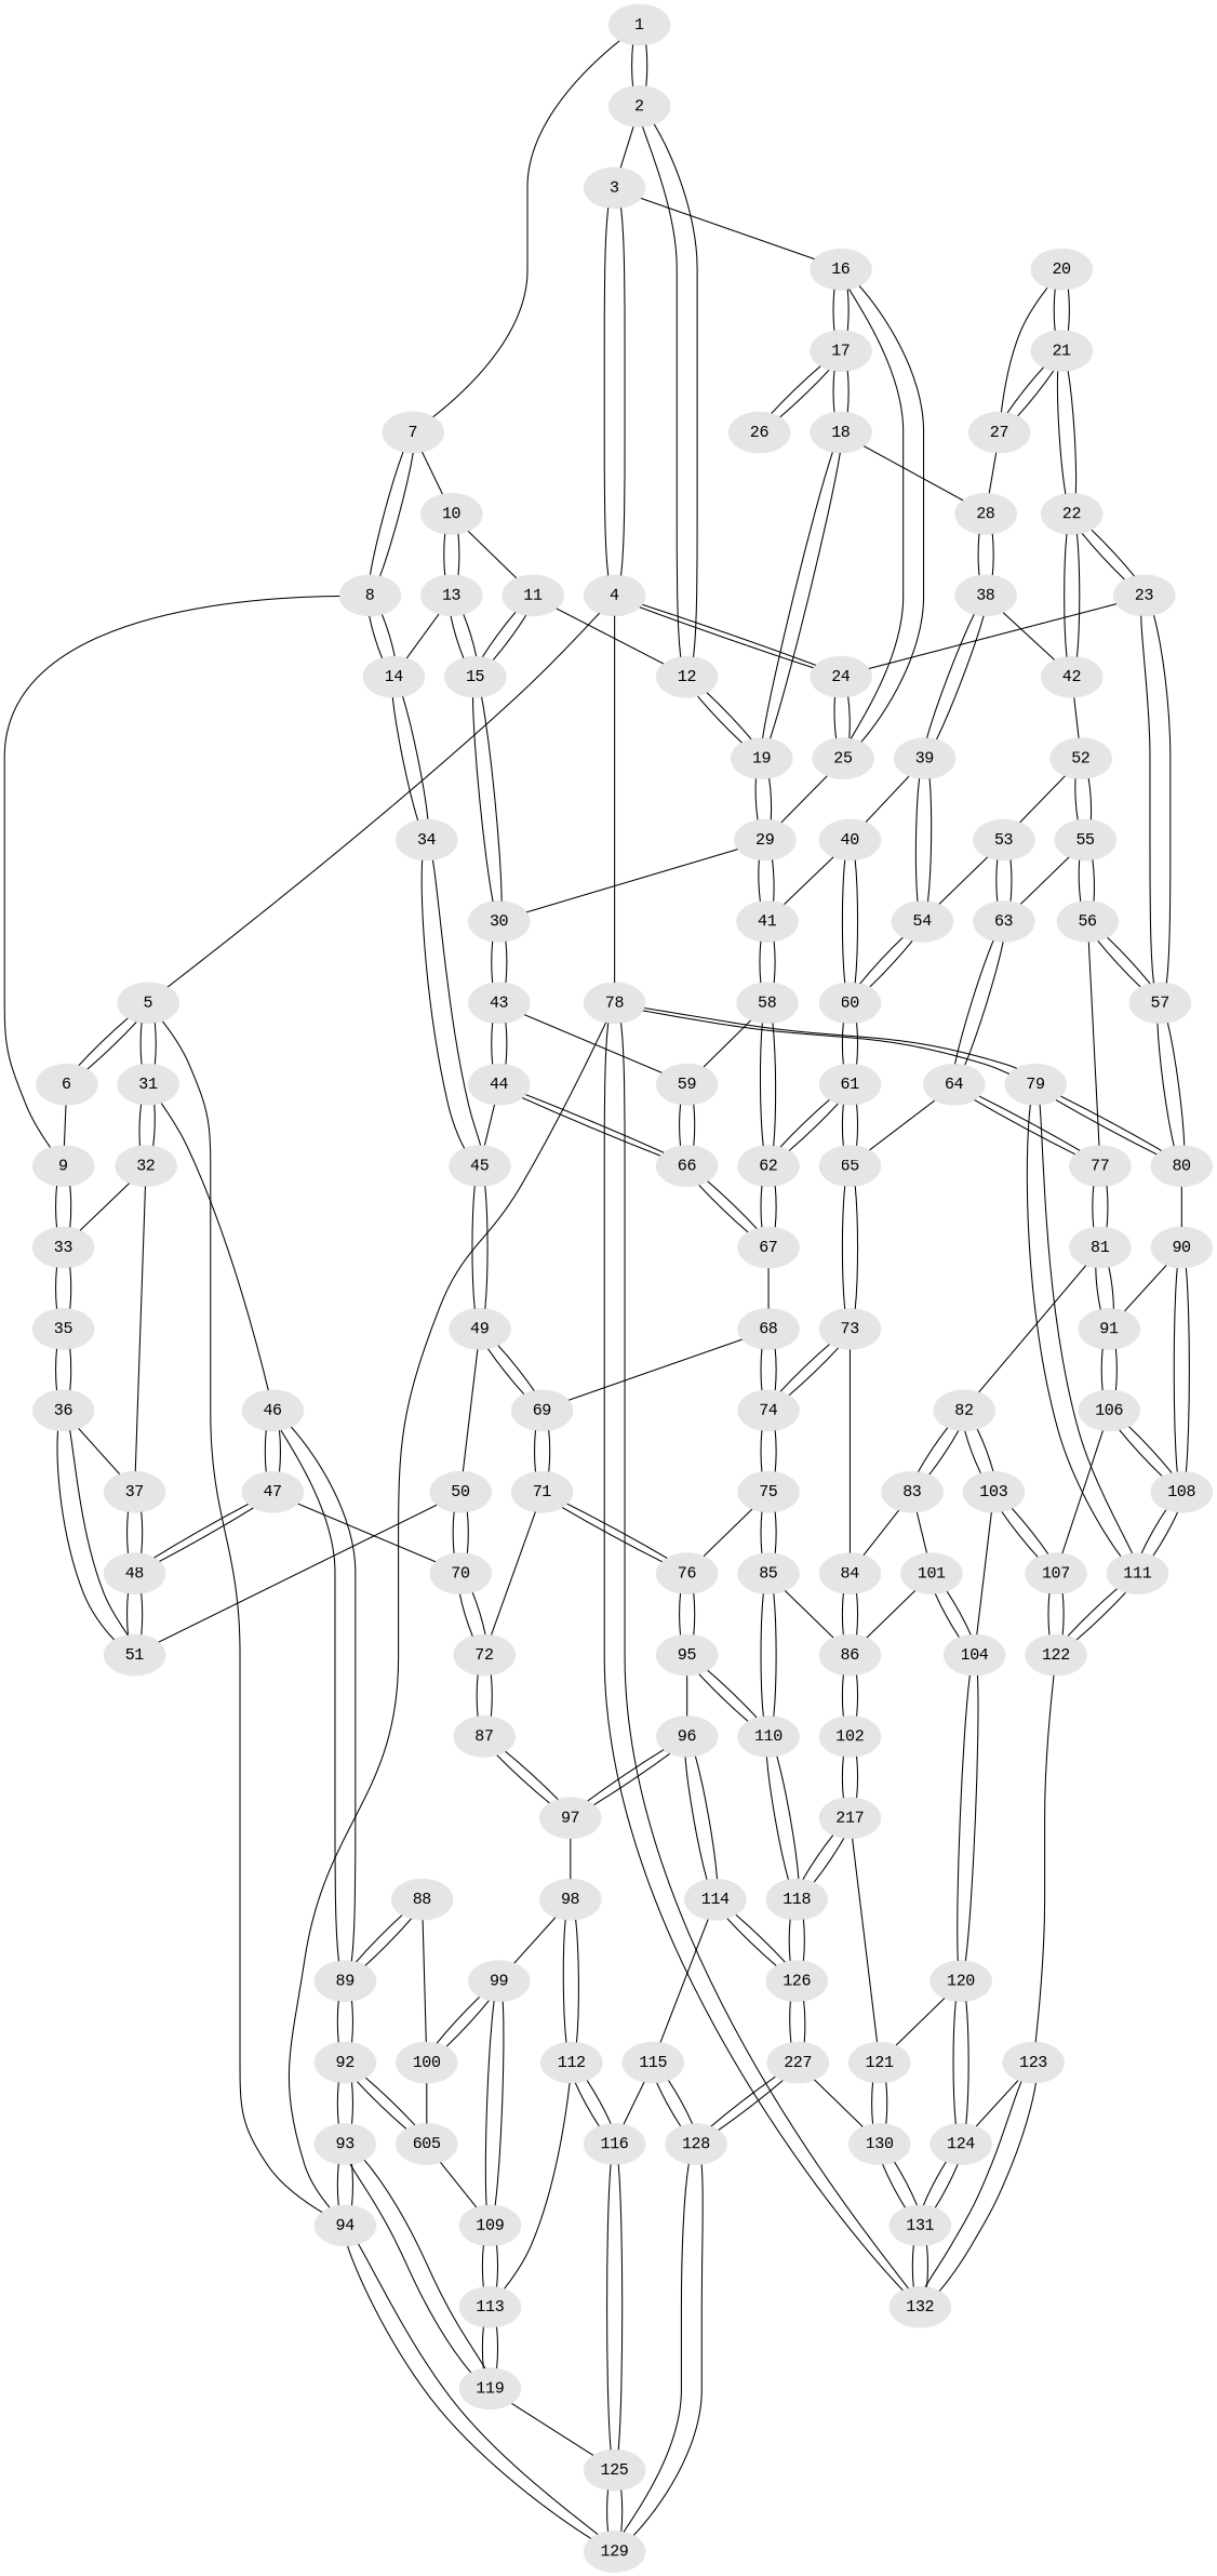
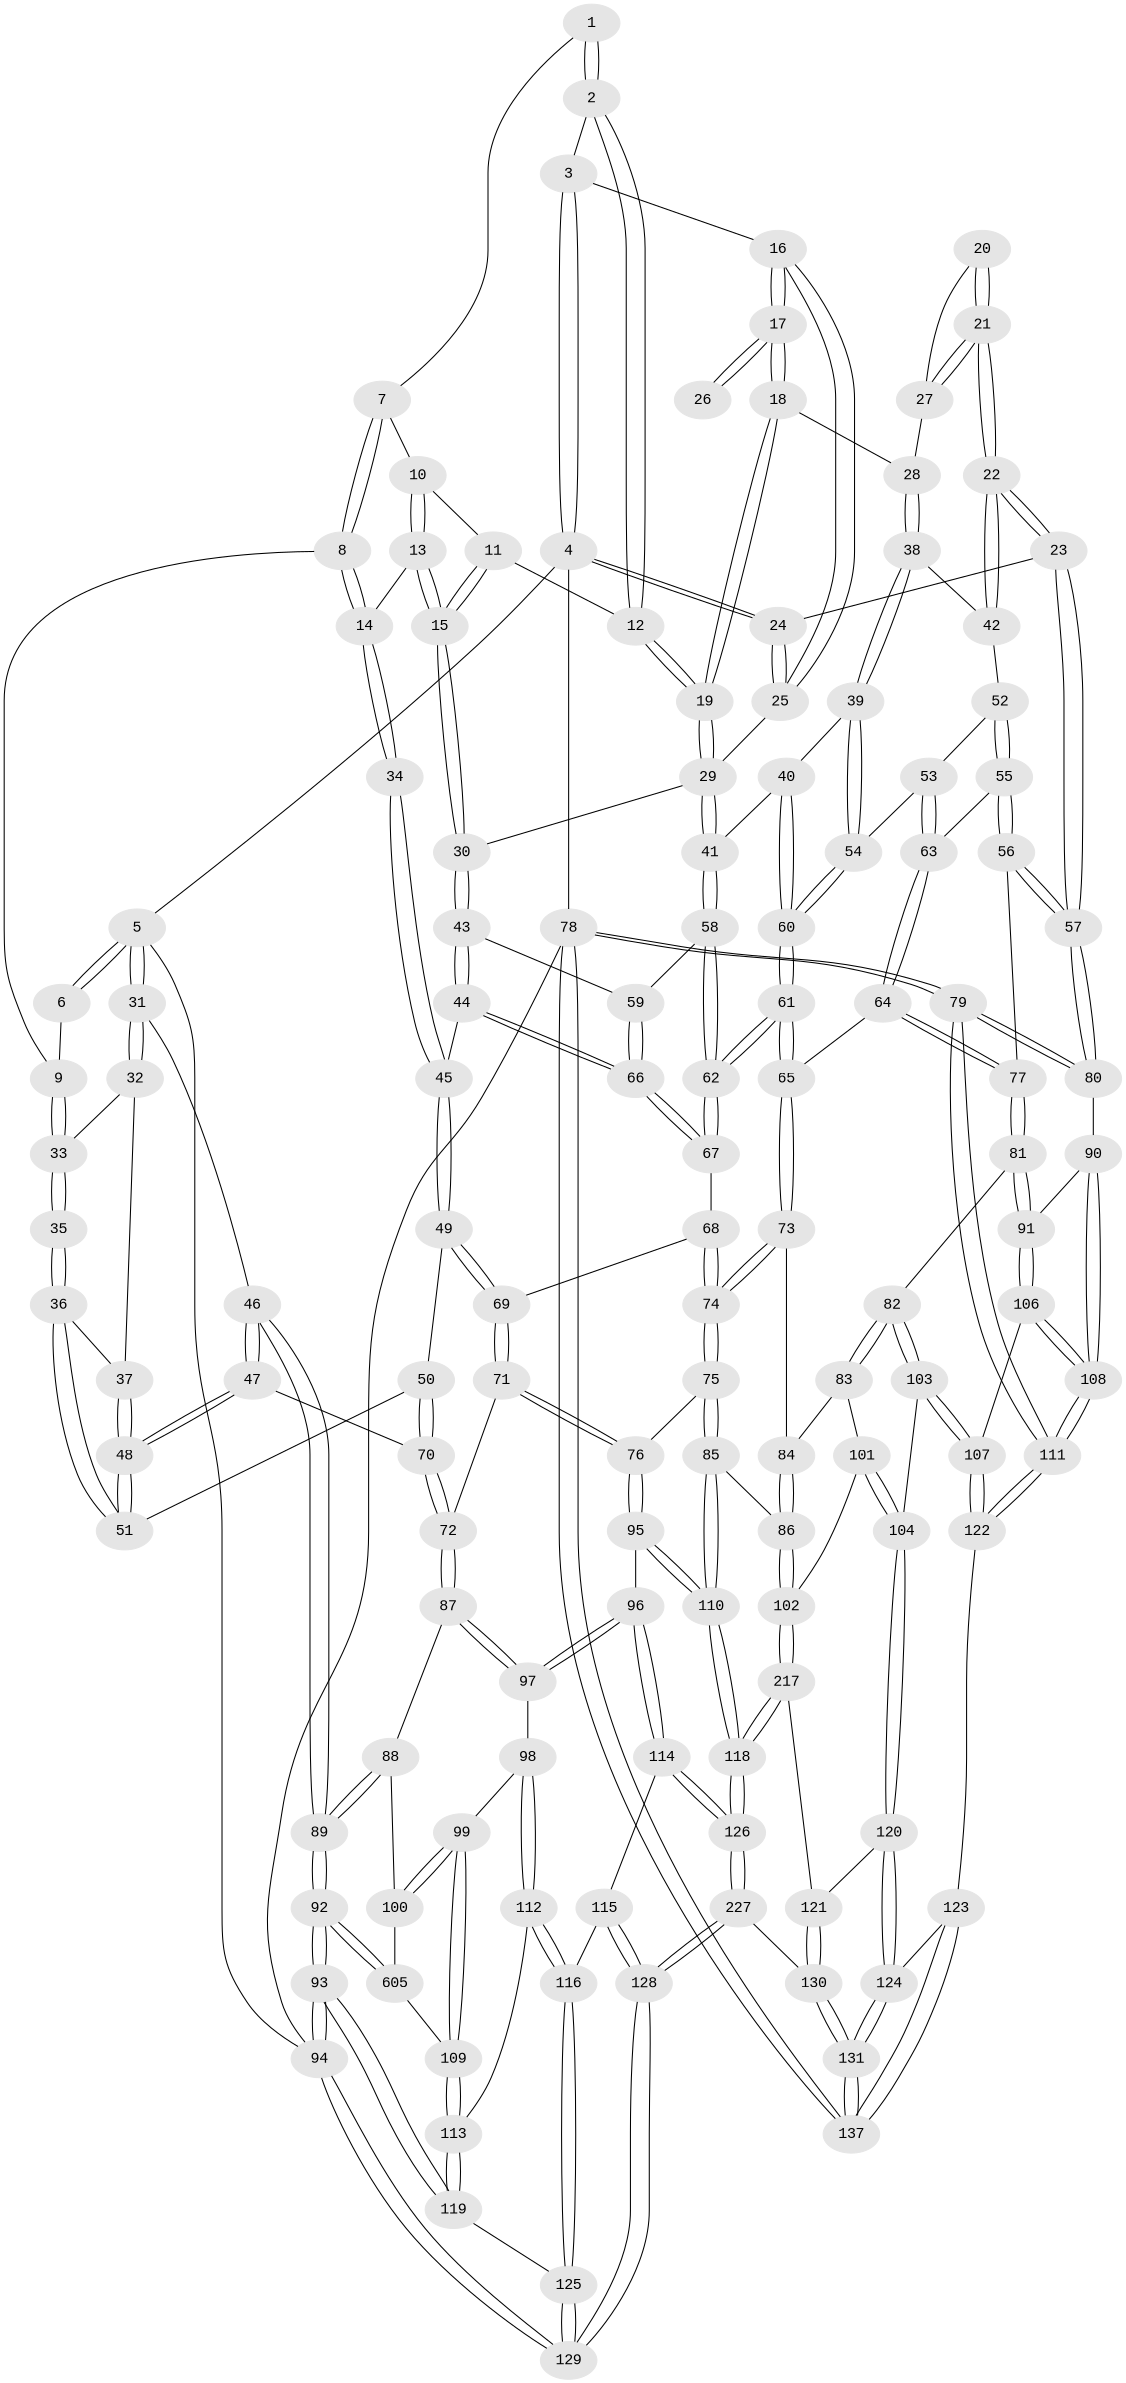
  graph {
    fontname="Liberation Mono"
    node [color=gray90 fontname="Liberation Mono" style=filled]
    edge [fontname="Liberation Mono"]
    1
    2
    7
    3
    12
    8
    10
    4
    16
    19
    5
    24
    78
    17
    25
    6
    31
    94
    79
-   132
+   132 [label=137]
    9
    32
    46
    129
    33
    14
    11
    13
    34
    35
    15
    30
    29
    45
    43
    18
    26
    28
    38
    41
    20
    21
    27
    22
    23
    42
    57
    52
    80
    39
    58
    44
    59
    37
    47
    89
    48
    36
    49
    51
    40
    54
    60
    61
    62
    53
    55
    66
    67
    50
    69
    70
    92
    72
    71
    63
    56
    64
    77
    81
    90
    65
    73
    68
    74
    84
    75
    76
    87
    95
    88
    97
    86
    85
    110
    96
    82
    91
    111
    122
    108
    83
    103
    106
    101
    104
    107
    102
    118
    n110 [label=217]
    100
    98
    n113 [label=605]
    93
    119
    109
    125
    114
    115
    126
    99
    112
    113
    116
    120
    121
    124
    123
    128
    n130 [label=227]
    130
    131
    1 -- 2
    1 -- 2
    1 -- 7
    2 -- 3
    2 -- 12
    2 -- 12
    7 -- 8
    7 -- 8
    7 -- 10
    3 -- 4
    3 -- 4
    3 -- 16
    12 -- 19
    12 -- 19
    8 -- 9
    8 -- 14
    8 -- 14
    10 -- 11
    10 -- 13
    10 -- 13
    4 -- 5
    4 -- 24
    4 -- 24
    4 -- 78
    16 -- 17
    16 -- 17
    16 -- 25
    16 -- 25
    19 -- 29
    19 -- 29
    5 -- 6
    5 -- 6
    5 -- 31
    5 -- 31
    5 -- 94
    24 -- 25
    24 -- 25
    78 -- 94
    78 -- 79
    78 -- 79
    78 -- 132
    78 -- 132
    17 -- 18
    17 -- 18
    17 -- 26
    17 -- 26
    25 -- 29
    6 -- 9
    31 -- 32
    31 -- 32
    31 -- 46
    94 -- 129
    94 -- 129
    79 -- 80
    79 -- 80
    79 -- 111
    79 -- 111
    9 -- 33
    9 -- 33
    32 -- 33
    32 -- 37
    46 -- 47
    46 -- 47
    46 -- 89
    46 -- 89
    33 -- 35
    33 -- 35
    14 -- 34
    14 -- 34
    11 -- 12
    11 -- 15
    11 -- 15
    13 -- 14
    13 -- 15
    13 -- 15
    34 -- 45
    34 -- 45
    35 -- 36
    35 -- 36
    15 -- 30
    15 -- 30
    30 -- 43
    30 -- 43
    29 -- 30
    29 -- 41
    29 -- 41
    45 -- 49
    45 -- 49
    43 -- 44
    43 -- 44
    43 -- 59
    18 -- 19
    18 -- 19
    18 -- 28
    28 -- 38
    28 -- 38
    38 -- 42
    38 -- 39
    38 -- 39
    41 -- 58
    41 -- 58
    20 -- 21
    20 -- 21
    20 -- 27
    21 -- 27
    21 -- 27
    21 -- 22
    21 -- 22
    27 -- 28
    22 -- 23
    22 -- 23
    22 -- 42
    22 -- 42
    23 -- 24
    23 -- 57
    23 -- 57
    42 -- 52
    57 -- 80
    57 -- 80
    52 -- 53
    52 -- 55
    52 -- 55
    80 -- 90
    39 -- 40
    39 -- 54
    39 -- 54
    58 -- 59
    58 -- 62
    58 -- 62
    44 -- 45
    44 -- 66
    44 -- 66
    59 -- 66
    59 -- 66
    37 -- 48
    37 -- 48
    47 -- 48
    47 -- 48
    47 -- 70
    89 -- 92
    89 -- 92
    48 -- 51
    48 -- 51
    36 -- 37
    36 -- 51
    36 -- 51
    49 -- 50
    49 -- 69
    49 -- 69
    40 -- 41
    40 -- 60
    40 -- 60
    54 -- 60
    54 -- 60
    60 -- 61
    60 -- 61
    61 -- 62
    61 -- 62
    61 -- 65
    61 -- 65
    62 -- 67
    62 -- 67
    53 -- 54
    53 -- 63
    53 -- 63
    55 -- 63
    55 -- 56
    55 -- 56
    66 -- 67
    66 -- 67
    67 -- 68
    50 -- 51
    50 -- 70
    50 -- 70
    69 -- 71
    69 -- 71
    70 -- 72
    70 -- 72
    92 -- n113
    92 -- n113
    92 -- 93
    92 -- 93
    72 -- 87
    72 -- 87
    71 -- 72
    71 -- 76
    71 -- 76
    63 -- 64
    63 -- 64
    56 -- 57
    56 -- 57
    56 -- 77
    64 -- 77
    64 -- 77
    64 -- 65
    77 -- 81
    77 -- 81
    81 -- 82
    81 -- 91
    81 -- 91
    90 -- 91
    90 -- 108
    90 -- 108
    65 -- 73
    65 -- 73
    73 -- 74
    73 -- 74
    73 -- 84
    68 -- 69
    68 -- 74
    68 -- 74
    74 -- 75
    74 -- 75
    84 -- 86
    84 -- 86
    75 -- 76
    75 -- 85
    75 -- 85
    76 -- 95
    76 -- 95
+   87 -- 88
    87 -- 97
    87 -- 97
    95 -- 110
    95 -- 110
    95 -- 96
    88 -- 89
    88 -- 89
    88 -- 100
    97 -- 98
    86 -- 102
    86 -- 102
    85 -- 86
    85 -- 110
    85 -- 110
    110 -- 118
    110 -- 118
    96 -- 97
    96 -- 97
    96 -- 114
    96 -- 114
    82 -- 83
    82 -- 83
    82 -- 103
    82 -- 103
    91 -- 106
    91 -- 106
    111 -- 122
    111 -- 122
    122 -- 123
    108 -- 111
    108 -- 111
    83 -- 84
    83 -- 101
    103 -- 104
    103 -- 107
    103 -- 107
    106 -- 108
    106 -- 108
    106 -- 107
    101 -- 104
    101 -- 104
-   101 -- 86
+   101 -- 102
    104 -- 120
    104 -- 120
    107 -- 122
    107 -- 122
    102 -- n110
    102 -- n110
    118 -- 126
    118 -- 126
    n110 -- 118
    n110 -- 118
    n110 -- 121
    100 -- n113
    98 -- 99
    98 -- 112
    98 -- 112
    n113 -- 109
    93 -- 94
    93 -- 94
    93 -- 119
    93 -- 119
    119 -- 125
    109 -- 113
    109 -- 113
    125 -- 129
    125 -- 129
    114 -- 115
    114 -- 126
    114 -- 126
    115 -- 116
    115 -- 128
    115 -- 128
    126 -- n130
    126 -- n130
    99 -- 100
    99 -- 100
    99 -- 109
    99 -- 109
    112 -- 113
    112 -- 116
    112 -- 116
    113 -- 119
    113 -- 119
    116 -- 125
    116 -- 125
    120 -- 121
    120 -- 124
    120 -- 124
    121 -- 130
    121 -- 130
    124 -- 131
    124 -- 131
    123 -- 132
    123 -- 132
    123 -- 124
    128 -- 129
    128 -- 129
    n130 -- 128
    n130 -- 128
    n130 -- 130
    130 -- 131
    130 -- 131
    131 -- 132
    131 -- 132
  }
